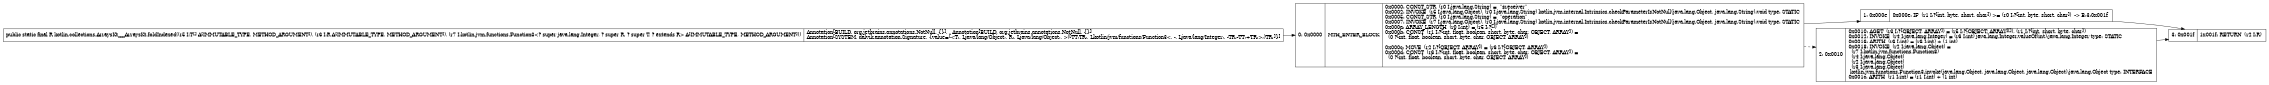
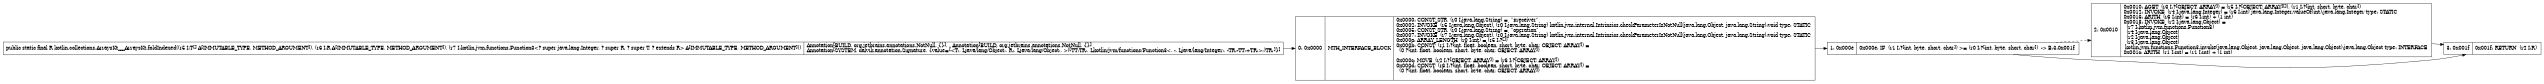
  digraph {
    rankdir=LR
    node [shape=record]
-   n1 [label="{0\:\ 0x0000|MTH_ENTER_BLOCK\l|0x0000: CONST_STR  (r0 I:java.lang.String) =  \"$receiver\" \l0x0002: INVOKE  (r5 I:java.lang.Object), (r0 I:java.lang.String) kotlin.jvm.internal.Intrinsics.checkParameterIsNotNull(java.lang.Object, java.lang.String):void type: STATIC \l0x0005: CONST_STR  (r0 I:java.lang.String) =  \"operation\" \l0x0007: INVOKE  (r7 I:java.lang.Object), (r0 I:java.lang.String) kotlin.jvm.internal.Intrinsics.checkParameterIsNotNull(java.lang.Object, java.lang.String):void type: STATIC \l0x000a: ARRAY_LENGTH  (r0 I:int) = (r5 I:?[]) \l0x000b: CONST  (r1 I:?[int, float, boolean, short, byte, char, OBJECT, ARRAY]) = \l  (0 ?[int, float, boolean, short, byte, char, OBJECT, ARRAY])\l \l0x000c: MOVE  (r2 I:?[OBJECT, ARRAY]) = (r6 I:?[OBJECT, ARRAY]) \l0x000d: CONST  (r6 I:?[int, float, boolean, short, byte, char, OBJECT, ARRAY]) = \l  (0 ?[int, float, boolean, short, byte, char, OBJECT, ARRAY])\l \l}"]
+   n1 [label="{0\:\ 0x0000|MTH_INTERFACE_BLOCK\l|0x0000: CONST_STR  (r0 I:java.lang.String) =  \"$receiver\" \l0x0002: INVOKE  (r5 I:java.lang.Object), (r0 I:java.lang.String) kotlin.jvm.internal.Intrinsics.checkParameterIsNotNull(java.lang.Object, java.lang.String):void type: STATIC \l0x0005: CONST_STR  (r0 I:java.lang.String) =  \"operation\" \l0x0007: INVOKE  (r7 I:java.lang.Object), (r0 I:java.lang.String) kotlin.jvm.internal.Intrinsics.checkParameterIsNotNull(java.lang.Object, java.lang.String):void type: STATIC \l0x000a: ARRAY_LENGTH  (r0 I:int) = (r5 I:?[]) \l0x000b: CONST  (r1 I:?[int, float, boolean, short, byte, char, OBJECT, ARRAY]) = \l  (0 ?[int, float, boolean, short, byte, char, OBJECT, ARRAY])\l \l0x000c: MOVE  (r2 I:?[OBJECT, ARRAY]) = (r6 I:?[OBJECT, ARRAY]) \l0x000d: CONST  (r6 I:?[int, float, boolean, short, byte, char, OBJECT, ARRAY]) = \l  (0 ?[int, float, boolean, short, byte, char, OBJECT, ARRAY])\l \l}"]
    n2 [label="{1\:\ 0x000e|0x000e: IF  (r1 I:?[int, byte, short, char]) \>= (r0 I:?[int, byte, short, char])  \-\> B:3:0x001f \l}"]
    n3 [label="{2\:\ 0x0010|0x0010: AGET  (r3 I:?[OBJECT, ARRAY]) = (r5 I:?[OBJECT, ARRAY][]), (r1 I:?[int, short, byte, char]) \l0x0012: INVOKE  (r4 I:java.lang.Integer) = (r6 I:int) java.lang.Integer.valueOf(int):java.lang.Integer type: STATIC \l0x0016: ARITH  (r6 I:int) = (r6 I:int) + (1 int) \l0x0018: INVOKE  (r2 I:java.lang.Object) = \l  (r7 I:kotlin.jvm.functions.Function8)\l  (r4 I:java.lang.Object)\l  (r2 I:java.lang.Object)\l  (r3 I:java.lang.Object)\l kotlin.jvm.functions.Function3.invoke(java.lang.Object, java.lang.Object, java.lang.Object):java.lang.Object type: INTERFACE \l0x001c: ARITH  (r1 I:int) = (r1 I:int) + (1 int) \l}"]
-   n4 [label="{3\:\ 0x001f|1x001f: RETURN  (r2 I:R) \l}"]
+   n4 [label="{3\:\ 0x001f|0x001f: RETURN  (r2 I:R) \l}"]
    n5 [label="{public static final R kotlin.collections.ArraysKt___ArraysKt.foldIndexed((r5 I:T[] A[IMMUTABLE_TYPE, METHOD_ARGUMENT]), (r6 I:R A[IMMUTABLE_TYPE, METHOD_ARGUMENT]), (r7 I:kotlin.jvm.functions.Function3\<? super java.lang.Integer, ? super R, ? super T, ? extends R\> A[IMMUTABLE_TYPE, METHOD_ARGUMENT]))  | Annotation[BUILD, org.jetbrains.annotations.NotNull, \{\}], , Annotation[BUILD, org.jetbrains.annotations.NotNull, \{\}]\lAnnotation[SYSTEM, dalvik.annotation.Signature, \{value=[\<T:, Ljava\/lang\/Object;, R:, Ljava\/lang\/Object;, \>([TT;TR;, Lkotlin\/jvm\/functions\/Function3\<, \-, Ljava\/lang\/Integer;, \-TR;\-TT;+TR;\>;)TR;]\}]\l}"]
    n1 -> n2
-   n1 -> n3 [style=dashed]
+   n2 -> n3 [style=dashed]
    n2 -> n4
    n3 -> n4
    n5 -> n1
  }
